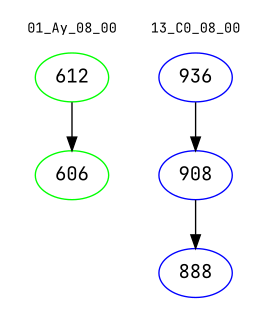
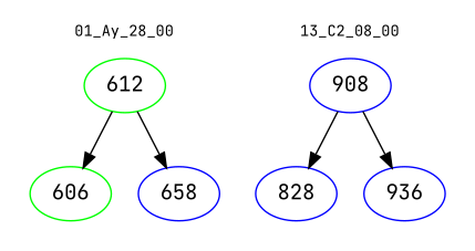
  digraph {
    fontname="JetBrains Mono"
    node [color=blue fontname="JetBrains Mono"]
    edge [color=black fontname="JetBrains Mono"]
    n1 [color=green label=612]
    n2 [color=green label=606]
+   n3 [label=658]
    n4 [label=908]
-   n5 [label=888]
+   n5 [label=828]
    n6 [label=936]
    subgraph cluster_1 {
      color=white
      fontsize=10
-     label="01_Ay_08_00"
+     label="01_Ay_28_00"
      n1
      n2
+     n3
    }
    subgraph cluster_2 {
      color=white
      fontsize=10
-     label="13_C0_08_00"
+     label="13_C2_08_00"
      n4
      n5
      n6
    }
    n1 -> n2
+   n1 -> n3
    n4 -> n5
-   n6 -> n4
+   n4 -> n6
  }
